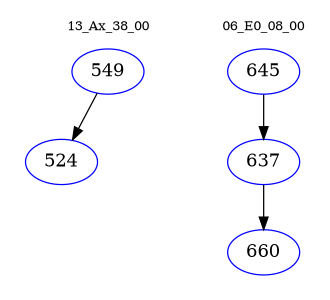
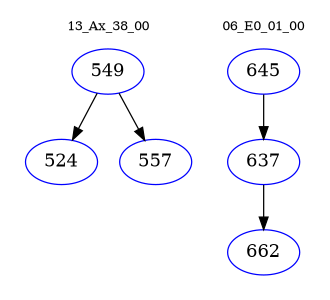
  digraph {
    node [color=blue]
    edge [color=black]
    n1 [label=549]
    n2 [label=524]
+   n3 [label=557]
    n4 [label=645]
    n5 [label=637]
-   n6 [label=660]
+   n6 [label=662]
    subgraph cluster_1 {
      color=white
      fontsize=10
      label="13_Ax_38_00"
      n1
      n2
+     n3
    }
    subgraph cluster_2 {
      color=white
      fontsize=10
-     label="06_E0_08_00"
+     label="06_E0_01_00"
      n4
      n5
      n6
    }
    n1 -> n2
+   n1 -> n3
    n4 -> n5
    n5 -> n6
  }
